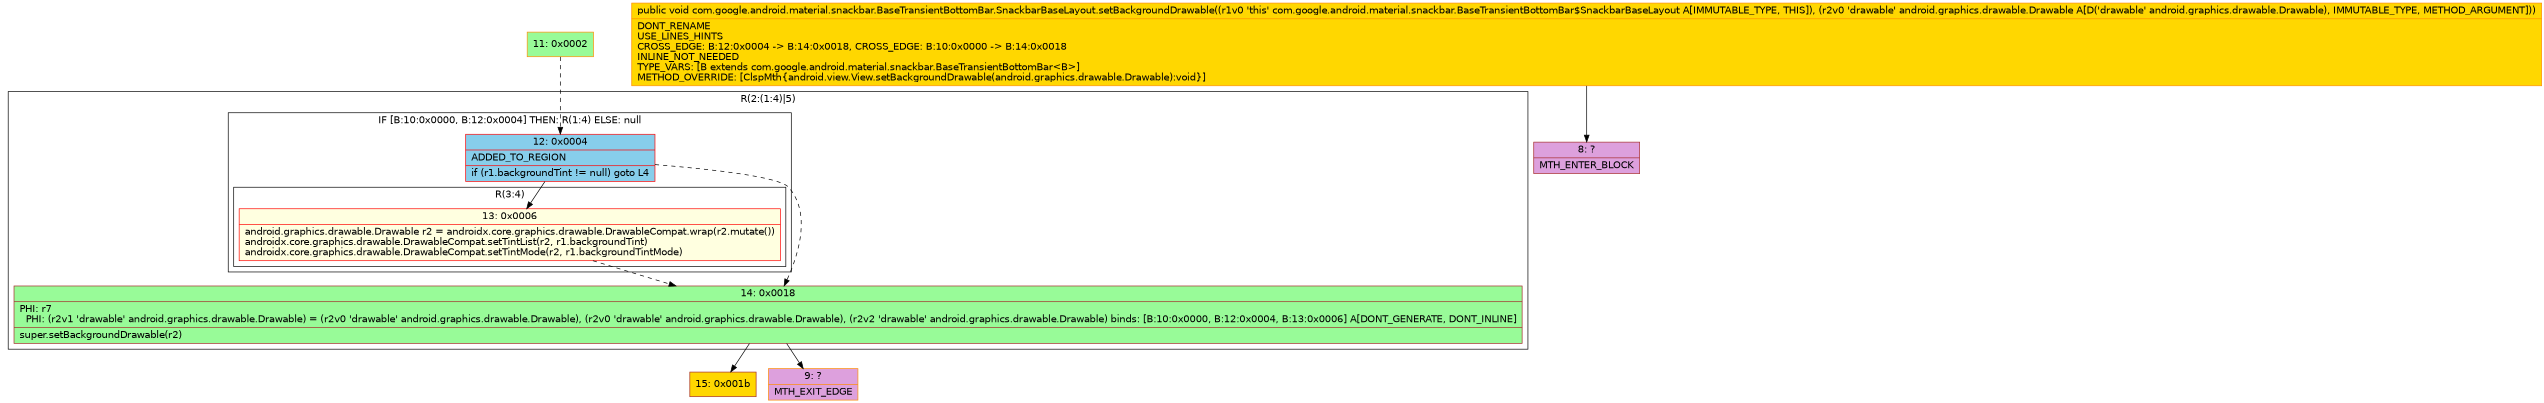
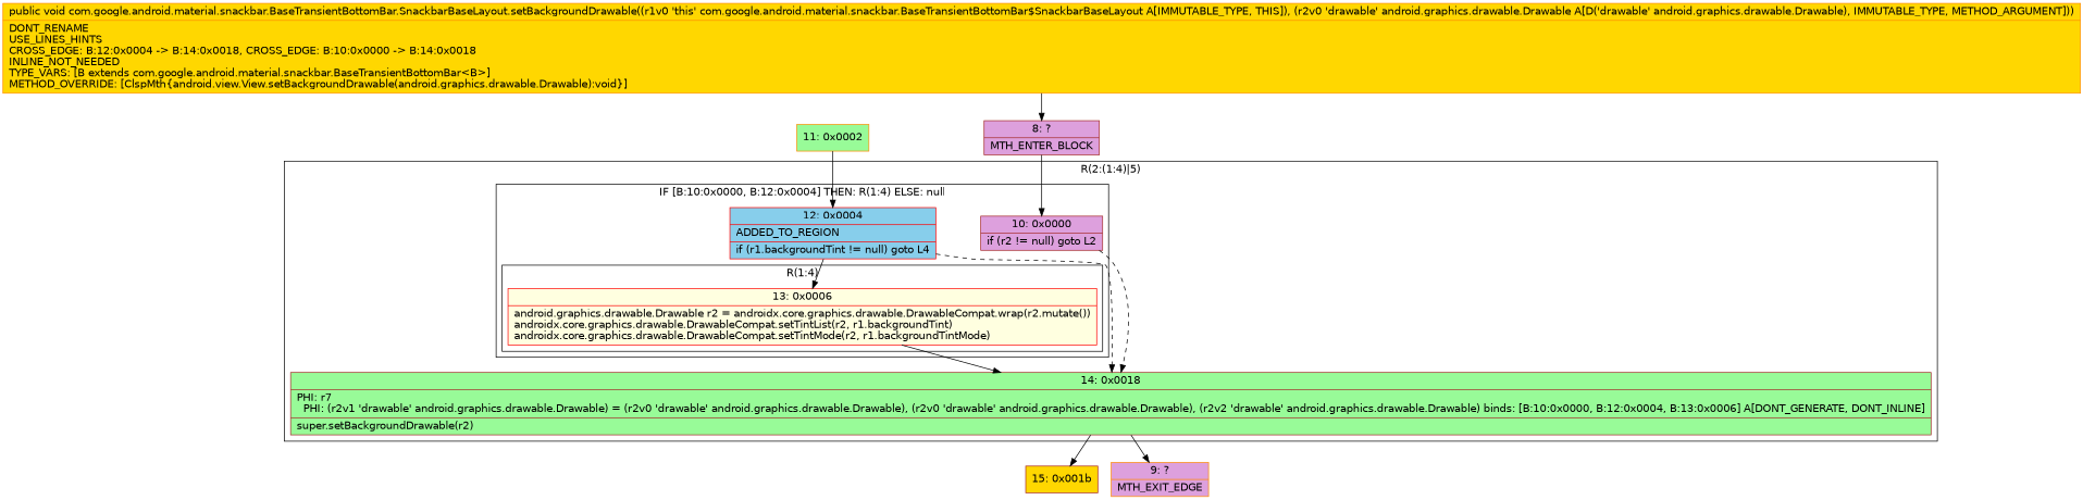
  digraph {
    fontname="DejaVu Sans"
    node [color=brown fillcolor=plum fontname="DejaVu Sans" shape=record style=filled]
    edge [fontname="DejaVu Sans"]
    n1 [color=red fillcolor=lightyellow label="{13\:\ 0x0006|android.graphics.drawable.Drawable r2 = androidx.core.graphics.drawable.DrawableCompat.wrap(r2.mutate())\landroidx.core.graphics.drawable.DrawableCompat.setTintList(r2, r1.backgroundTint)\landroidx.core.graphics.drawable.DrawableCompat.setTintMode(r2, r1.backgroundTintMode)\l}"]
+   n2 [label="{10\:\ 0x0000|if (r2 != null) goto L2\l}"]
    n3 [color=red fillcolor=skyblue label="{12\:\ 0x0004|ADDED_TO_REGION\l|if (r1.backgroundTint != null) goto L4\l}"]
    n4 [fillcolor=palegreen label="{14\:\ 0x0018|PHI: r7 \l  PHI: (r2v1 'drawable' android.graphics.drawable.Drawable) = (r2v0 'drawable' android.graphics.drawable.Drawable), (r2v0 'drawable' android.graphics.drawable.Drawable), (r2v2 'drawable' android.graphics.drawable.Drawable) binds: [B:10:0x0000, B:12:0x0004, B:13:0x0006] A[DONT_GENERATE, DONT_INLINE]\l|super.setBackgroundDrawable(r2)\l}"]
    n5 [fillcolor=gold label="{15\:\ 0x001b}"]
    n6 [color=darkorange label="{9\:\ ?|MTH_EXIT_EDGE\l}"]
    n7 [color=darkorange fillcolor=palegreen label="{11\:\ 0x0002}"]
    n8 [label="{8\:\ ?|MTH_ENTER_BLOCK\l}"]
    n9 [color=darkorange fillcolor=gold label="{public void com.google.android.material.snackbar.BaseTransientBottomBar.SnackbarBaseLayout.setBackgroundDrawable((r1v0 'this' com.google.android.material.snackbar.BaseTransientBottomBar$SnackbarBaseLayout A[IMMUTABLE_TYPE, THIS]), (r2v0 'drawable' android.graphics.drawable.Drawable A[D('drawable' android.graphics.drawable.Drawable), IMMUTABLE_TYPE, METHOD_ARGUMENT]))  | DONT_RENAME\lUSE_LINES_HINTS\lCROSS_EDGE: B:12:0x0004 \-\> B:14:0x0018, CROSS_EDGE: B:10:0x0000 \-\> B:14:0x0018\lINLINE_NOT_NEEDED\lTYPE_VARS: [B extends com.google.android.material.snackbar.BaseTransientBottomBar\<B\>]\lMETHOD_OVERRIDE: [ClspMth\{android.view.View.setBackgroundDrawable(android.graphics.drawable.Drawable):void\}]\l}"]
    subgraph cluster_1 {
      label="R(2:(1:4)|5)"
      n4
      subgraph cluster_2 {
        label="IF [B:10:0x0000, B:12:0x0004] THEN: R(1:4) ELSE: null"
+       n2
        n3
        subgraph cluster_3 {
-         label="R(3:4)"
+         label="R(1:4)"
          n1
        }
      }
    }
-   n1 -> n4 [style=dashed]
+   n1 -> n4
+   n2 -> n4 [style=dashed]
    n3 -> n1
    n3 -> n4 [style=dashed]
    n4 -> n5
    n4 -> n6
-   n7 -> n3 [style=dashed]
+   n7 -> n3
+   n8 -> n2
    n9 -> n8
  }
